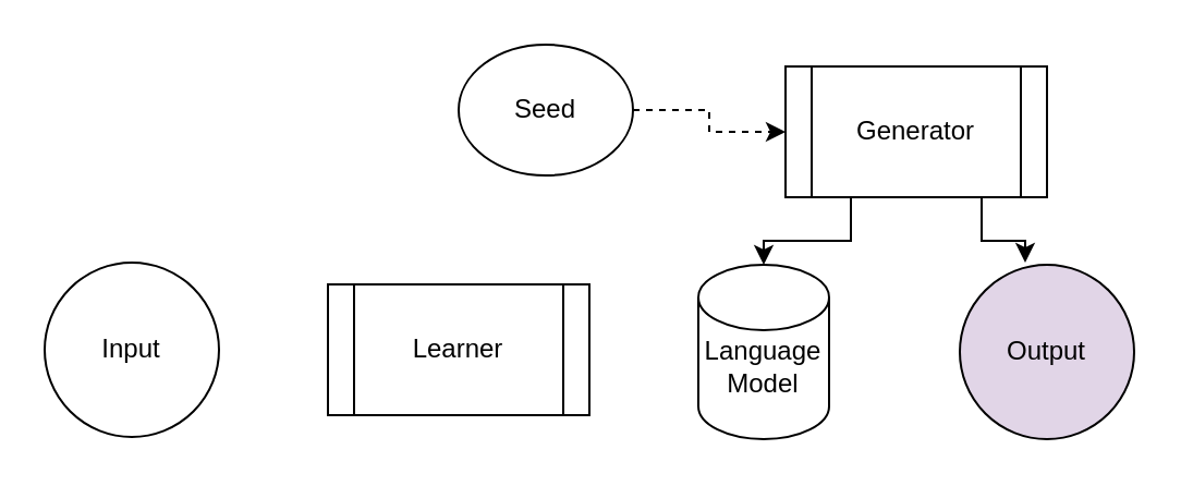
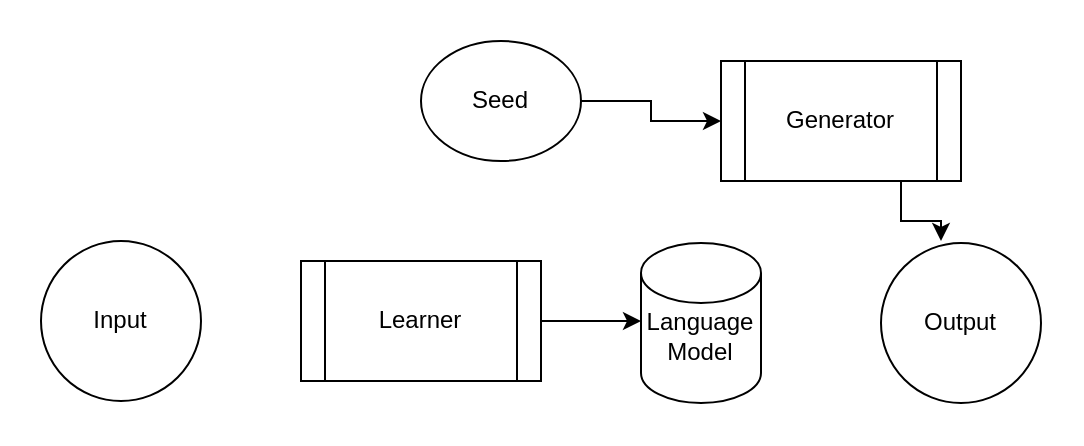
  <mxCell id="0" />
  <mxCell id="1" parent="0" />
  <mxCell id="2" value="Input" style="ellipse;whiteSpace=wrap;html=1;aspect=fixed;" vertex="1" parent="1"><mxGeometry x="20" y="120" width="80" height="80" as="geometry" /></mxCell>
+ <mxCell id="3" style="edgeStyle=orthogonalEdgeStyle;rounded=0;orthogonalLoop=1;jettySize=auto;html=1;exitX=1;exitY=0.5;exitDx=0;exitDy=0;entryX=0;entryY=0.488;entryDx=0;entryDy=0;entryPerimeter=0;" edge="1" parent="1" source="4" target="5"><mxGeometry relative="1" as="geometry"><mxPoint x="310" y="160" as="targetPoint" /></mxGeometry></mxCell>
  <mxCell id="4" value="Learner" style="shape=process;whiteSpace=wrap;html=1;backgroundOutline=1;" vertex="1" parent="1"><mxGeometry x="150" y="130" width="120" height="60" as="geometry" /></mxCell>
  <mxCell id="5" value="&lt;br&gt;Language&lt;br&gt;Model" style="shape=cylinder2;whiteSpace=wrap;html=1;boundedLbl=1;backgroundOutline=1;size=15;" vertex="1" parent="1"><mxGeometry x="320" y="121" width="60" height="80" as="geometry" /></mxCell>
- <mxCell id="6" value="Output" style="ellipse;whiteSpace=wrap;html=1;aspect=fixed;fillColor=#e1d5e7;" vertex="1" parent="1"><mxGeometry x="440" y="121" width="80" height="80" as="geometry" /></mxCell>
- <mxCell id="7" style="edgeStyle=orthogonalEdgeStyle;rounded=0;orthogonalLoop=1;jettySize=auto;html=1;exitX=0.25;exitY=1;exitDx=0;exitDy=0;" edge="1" parent="1" source="9" target="5"><mxGeometry relative="1" as="geometry" /></mxCell>
+ <mxCell id="6" value="Output" style="ellipse;whiteSpace=wrap;html=1;aspect=fixed;" vertex="1" parent="1"><mxGeometry x="440" y="121" width="80" height="80" as="geometry" /></mxCell>
  <mxCell id="8" style="edgeStyle=orthogonalEdgeStyle;rounded=0;orthogonalLoop=1;jettySize=auto;html=1;exitX=0.75;exitY=1;exitDx=0;exitDy=0;" edge="1" parent="1" source="9"><mxGeometry relative="1" as="geometry"><mxPoint x="470" y="120" as="targetPoint" /><Array as="points"><mxPoint x="450" y="110" /><mxPoint x="470" y="110" /></Array></mxGeometry></mxCell>
  <mxCell id="9" value="Generator" style="shape=process;whiteSpace=wrap;html=1;backgroundOutline=1;" vertex="1" parent="1"><mxGeometry x="360" y="30" width="120" height="60" as="geometry" /></mxCell>
- <mxCell id="10" style="edgeStyle=orthogonalEdgeStyle;rounded=0;orthogonalLoop=1;jettySize=auto;html=1;exitX=1;exitY=0.5;exitDx=0;exitDy=0;entryX=0;entryY=0.5;entryDx=0;entryDy=0;dashed=1;" edge="1" parent="1" source="11" target="9"><mxGeometry relative="1" as="geometry" /></mxCell>
+ <mxCell id="10" style="edgeStyle=orthogonalEdgeStyle;rounded=0;orthogonalLoop=1;jettySize=auto;html=1;exitX=1;exitY=0.5;exitDx=0;exitDy=0;entryX=0;entryY=0.5;entryDx=0;entryDy=0;" edge="1" parent="1" source="11" target="9"><mxGeometry relative="1" as="geometry" /></mxCell>
  <mxCell id="11" value="Seed" style="ellipse;whiteSpace=wrap;html=1;aspect=fixed;" vertex="1" parent="1"><mxGeometry x="210" y="20" width="80" height="60" as="geometry" /></mxCell>
